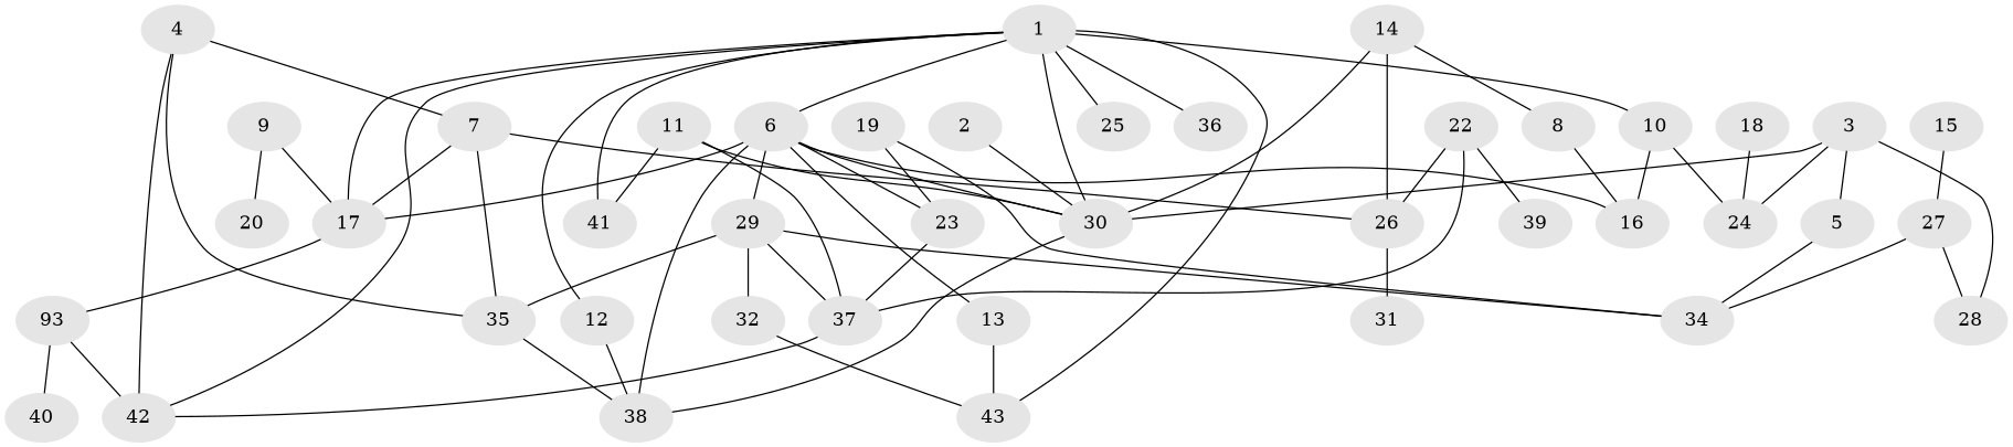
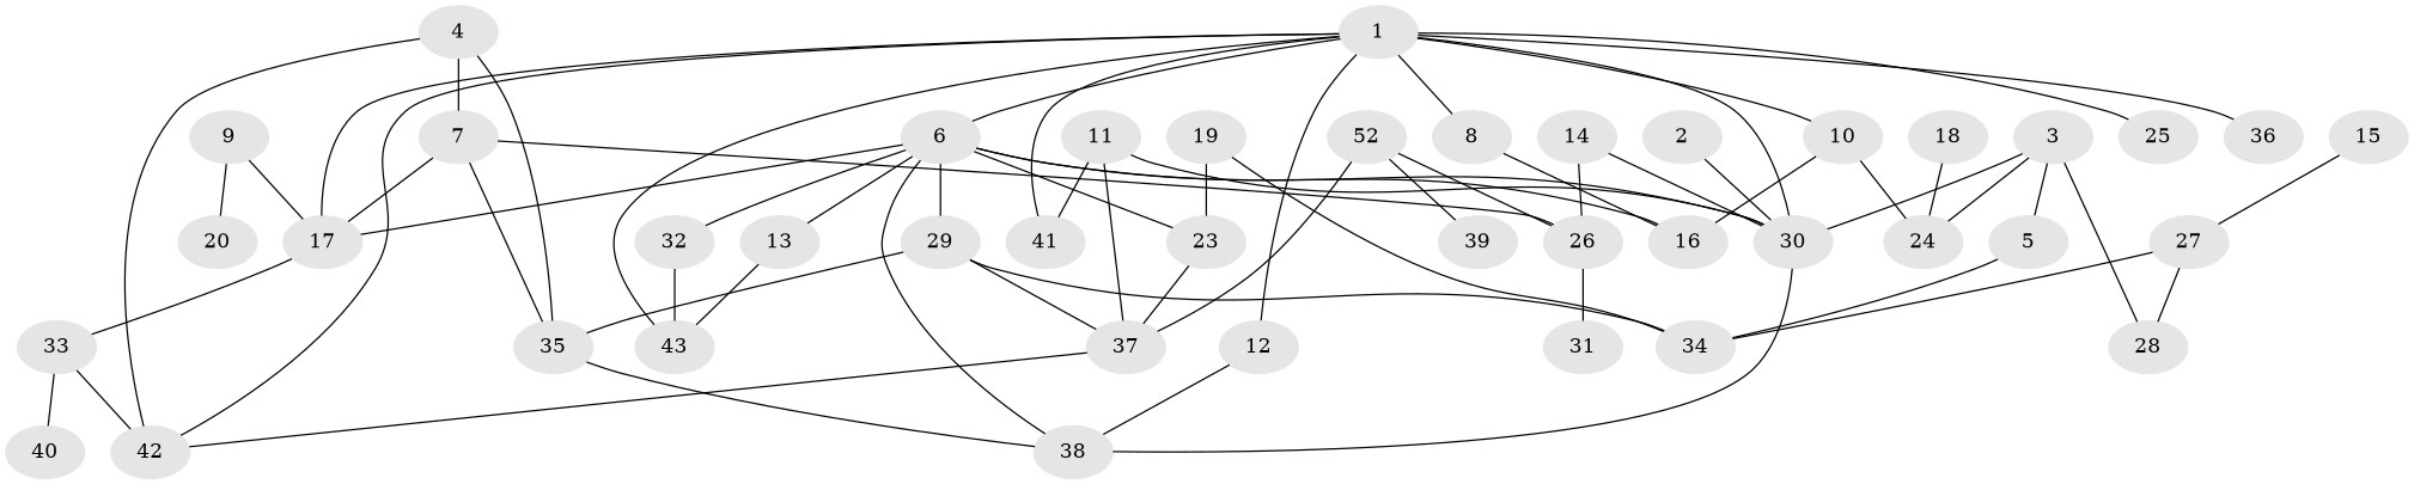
  graph {
    node [color=gray90 style=filled]
    edge [weight=1.0]
    1
    6
    8
    10
    12
    17
    25
    30
    36
    41
    42
    43
    13
    16
    23
    29
    32
    38
    24
-   33 [label=93]
+   33
    2
    3
    5
    28
    34
    4
    7
    35
    26
    37
    31
    9
    20
    11
    14
    15
    27
    40
    18
    19
-   22
+   22 [label=52]
    39
    1 -- 6
-   14 -- 8
+   1 -- 8
    1 -- 10
    1 -- 12
    1 -- 17
    1 -- 25
    1 -- 30 [weight=2.0]
    1 -- 36
    1 -- 41
    1 -- 42
    1 -- 43
    6 -- 17
    6 -- 30
    6 -- 13
    6 -- 16
    6 -- 23
    6 -- 29
-   29 -- 32
+   6 -- 32
    6 -- 38
    8 -- 16
    10 -- 16
    10 -- 24
    12 -- 38
    17 -- 33
    30 -- 38
    13 -- 43
    23 -- 37
    29 -- 34
    29 -- 35
    29 -- 37
    32 -- 43
    33 -- 42 [weight=2.0]
    33 -- 40
    2 -- 30 [weight=2.0]
    3 -- 30
    3 -- 24
    3 -- 5
    3 -- 28
    5 -- 34
    4 -- 42
    4 -- 7
    4 -- 35
    7 -- 17
    7 -- 35
    7 -- 26
    35 -- 38
    26 -- 31
    37 -- 42
    9 -- 17
    9 -- 20
    11 -- 30
    11 -- 41
    11 -- 37
    14 -- 30
    14 -- 26
    15 -- 27
    27 -- 28
    27 -- 34
    18 -- 24
    19 -- 23
    19 -- 34
    22 -- 26
    22 -- 37
    22 -- 39
  }
